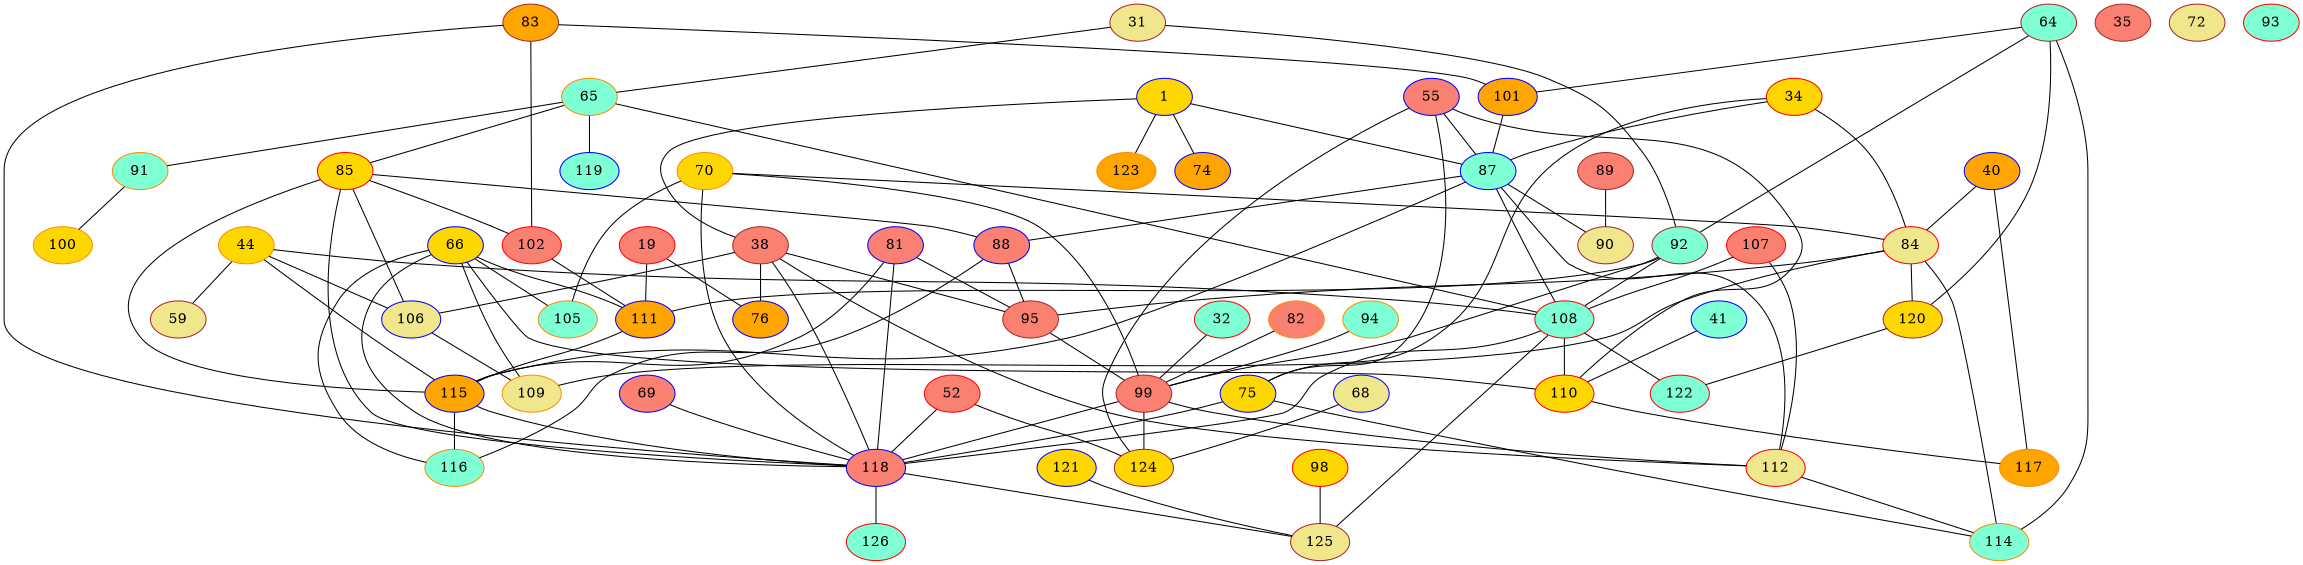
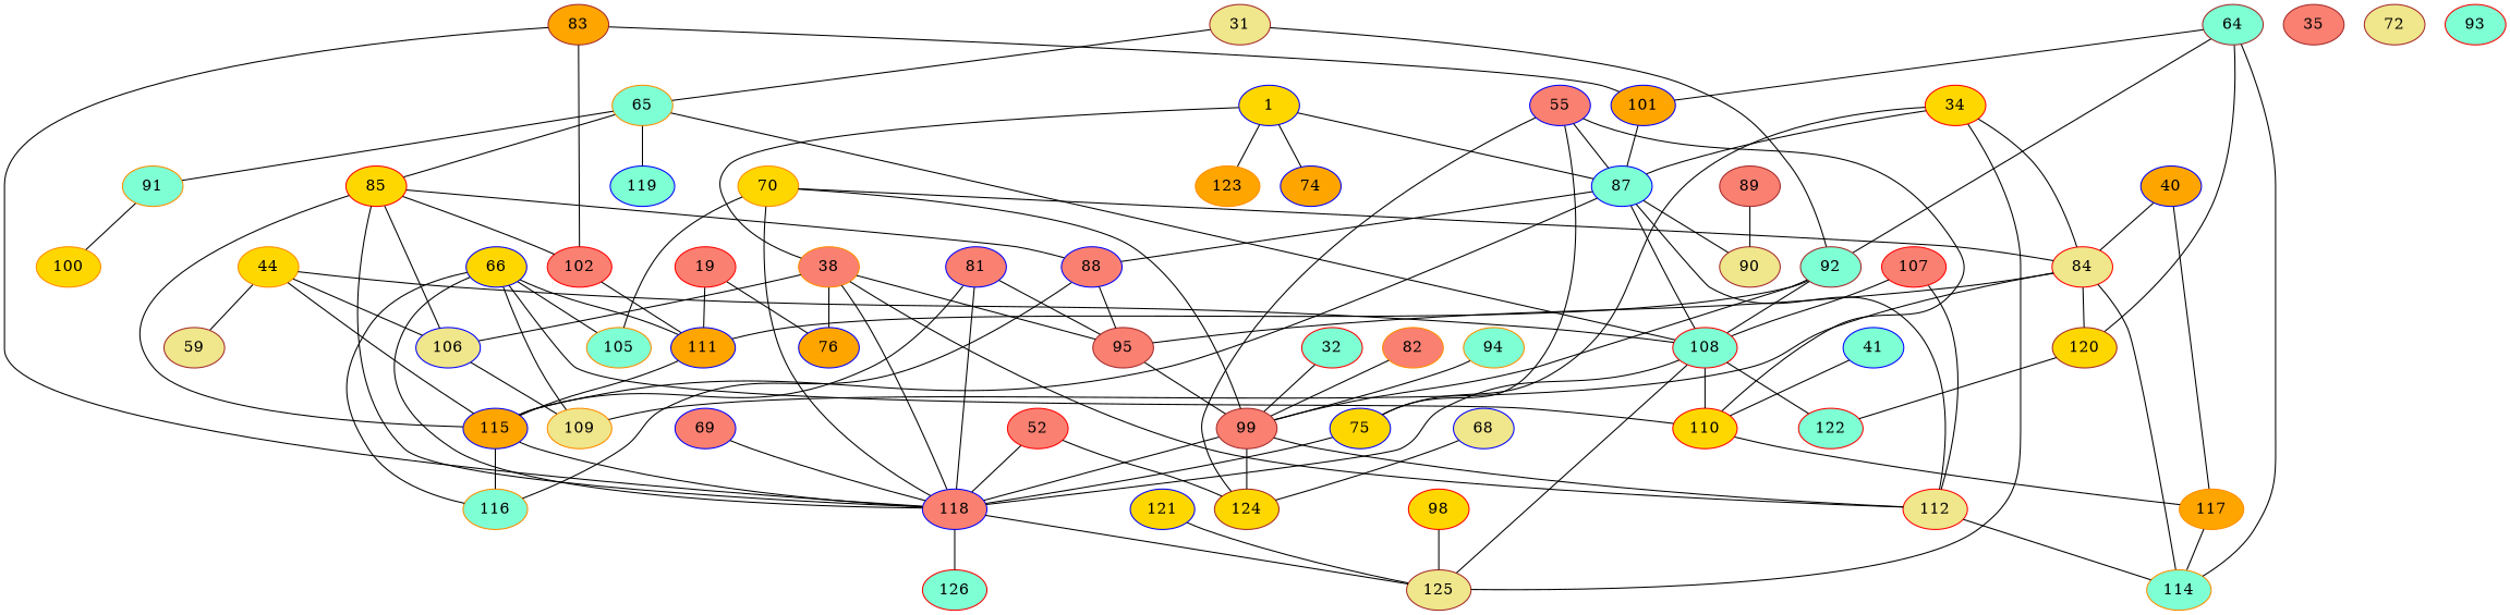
  graph {
    node [color=blue fillcolor=aquamarine style=filled]
-   38 [color=brown fillcolor=salmon super="+17+33"]
+   38 [color=darkorange fillcolor=salmon super="+17+33"]
    76 [fillcolor=orange super="+8"]
    95 [color=brown fillcolor=salmon super="+55"]
    106 [fillcolor=khaki super="+23"]
    112 [color=red fillcolor=khaki super="+53"]
    118 [fillcolor=salmon super="+49+103+113+104"]
    1 [fillcolor=gold]
    74 [fillcolor=orange]
    87 [super="+24"]
    123 [color=darkorange fillcolor=orange]
    108 [color=red super="+78"]
    115 [fillcolor=orange super="+57"]
    88 [fillcolor=salmon]
    90 [color=brown fillcolor=khaki]
    19 [color=red fillcolor=salmon]
    111 [fillcolor=orange super="+36"]
    31 [color=brown fillcolor=khaki]
    65 [color=darkorange]
    92 [color=brown super="+46+79"]
    85 [color=red fillcolor=gold super="+18+56+39"]
    91 [color=darkorange]
    119
    99 [color=brown fillcolor=salmon super="+96+77+97"]
    124 [color=brown fillcolor=gold super="+5"]
    32 [color=red]
    34 [color=red fillcolor=gold super="+7"]
    75 [fillcolor=gold super="+51"]
    84 [color=red fillcolor=khaki super="+60"]
    125 [color=brown fillcolor=khaki super="+4+58"]
    114 [color=darkorange]
    120 [color=brown fillcolor=gold super="+48"]
    109 [color=darkorange fillcolor=khaki]
    35 [color=brown fillcolor=salmon]
    126 [color=red]
    40 [fillcolor=orange]
    117 [color=darkorange fillcolor=orange]
    110 [color=red fillcolor=gold super="+80"]
    41
    44 [color=darkorange fillcolor=gold]
    59 [color=brown fillcolor=khaki]
    122 [color=red]
    116 [color=darkorange super="+29+67"]
    n43 [fillcolor=salmon label=55]
    52 [color=red fillcolor=salmon]
    64 [color=brown super="+10"]
    101 [fillcolor=orange super="+3"]
    102 [color=red fillcolor=salmon]
    100 [color=darkorange fillcolor=gold]
    66 [fillcolor=gold super="+62"]
    105 [color=darkorange]
    68 [fillcolor=khaki]
    69 [fillcolor=salmon]
    70 [color=darkorange fillcolor=gold super="+54"]
    72 [color=brown fillcolor=khaki]
    81 [fillcolor=salmon super="+20"]
    82 [color=darkorange fillcolor=salmon]
    83 [color=brown fillcolor=orange super="+37"]
    89 [color=brown fillcolor=salmon]
    93 [color=red]
    94 [color=darkorange]
    98 [color=red fillcolor=gold]
    107 [color=red fillcolor=salmon]
    121 [fillcolor=gold]
    38 -- 76
    38 -- 95
    38 -- 106 [weight=2]
    38 -- 112
    38 -- 118
    95 -- 99
    106 -- 109
    112 -- 114
    118 -- 125
    118 -- 126
    1 -- 38
    1 -- 74
    1 -- 87
    1 -- 123
    87 -- 112
    87 -- 108
    87 -- 115
    87 -- 88
    87 -- 90
    108 -- 118 [weight=3]
    108 -- 125
    108 -- 110 [weight=2]
    108 -- 122
    115 -- 118
    115 -- 116
    88 -- 95
    88 -- 116
    19 -- 76
    19 -- 111
    111 -- 115 [weight=2]
    31 -- 65
    31 -- 92
    65 -- 108
    65 -- 85
    65 -- 91
    65 -- 119
    92 -- 108
    92 -- 111
    92 -- 99
    85 -- 106
    85 -- 118 [weight=2]
    85 -- 115 [weight=2]
    85 -- 88
    85 -- 102
    91 -- 100
    99 -- 112
    99 -- 118 [weight=4]
    99 -- 124
    32 -- 99
    34 -- 87
    34 -- 75
    34 -- 84
+   34 -- 125
    75 -- 118 [weight=2]
-   75 -- 114
+   117 -- 114
    84 -- 95 [weight=2]
    84 -- 114
    84 -- 120
    84 -- 109
    120 -- 122
    40 -- 84
    40 -- 117
    110 -- 117
    41 -- 110
    44 -- 106
    44 -- 108
    44 -- 115
    44 -- 59
    n43 -- 87
    n43 -- 124
    n43 -- 75
    n43 -- 110
    52 -- 118
    52 -- 124
    64 -- 92
    64 -- 114 [weight=2]
    64 -- 120
    64 -- 101
    101 -- 87
    102 -- 111
    66 -- 118
    66 -- 111
    66 -- 109
    66 -- 110 [weight=2]
    66 -- 116
    66 -- 105
    68 -- 124
    69 -- 118
    70 -- 118 [weight=5]
    70 -- 99
    70 -- 84 [weight=2]
    70 -- 105
    81 -- 95
    81 -- 118
    81 -- 115
    82 -- 99
    83 -- 118
    83 -- 101
    83 -- 102
    89 -- 90
    94 -- 99
    98 -- 125
    107 -- 112
    107 -- 108
    121 -- 125
  }
